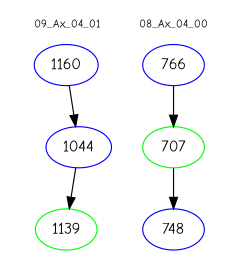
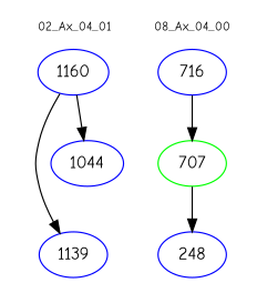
  digraph {
    fontname="Comic Neue"
    node [color=blue fontname="Comic Neue"]
    edge [color=black fontname="Comic Neue"]
    n1 [label=1160]
-   n2 [color=green label=1139]
+   n2 [label=1139]
    n3 [label=1044]
-   n4 [label=766]
+   n4 [label=716]
    n5 [color=green label=707]
-   n6 [label=748]
+   n6 [label=248]
    subgraph cluster_1 {
      color=white
      fontsize=10
-     label="09_Ax_04_01"
+     label="02_Ax_04_01"
      n1
      n2
      n3
    }
    subgraph cluster_2 {
      color=white
      fontsize=10
      label="08_Ax_04_00"
      n4
      n5
      n6
    }
-   n3 -> n2
+   n1 -> n2
    n1 -> n3
    n4 -> n5
    n5 -> n6
  }
